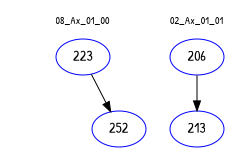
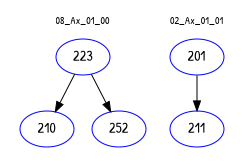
  digraph {
    fontname="Patrick Hand"
    node [color=blue fontname="Patrick Hand"]
    edge [color=black fontname="Patrick Hand"]
    n1 [label=223]
+   n2 [label=210]
    n3 [label=252]
-   n4 [label=206]
-   n5 [label=213]
+   n4 [label=201]
+   n5 [label=211]
    subgraph cluster_1 {
      color=white
      fontsize=10
      label="08_Ax_01_00"
      n1
+     n2
      n3
    }
    subgraph cluster_2 {
      color=white
      fontsize=10
      label="02_Ax_01_01"
      n4
      n5
    }
+   n1 -> n2
    n1 -> n3
    n4 -> n5
  }
